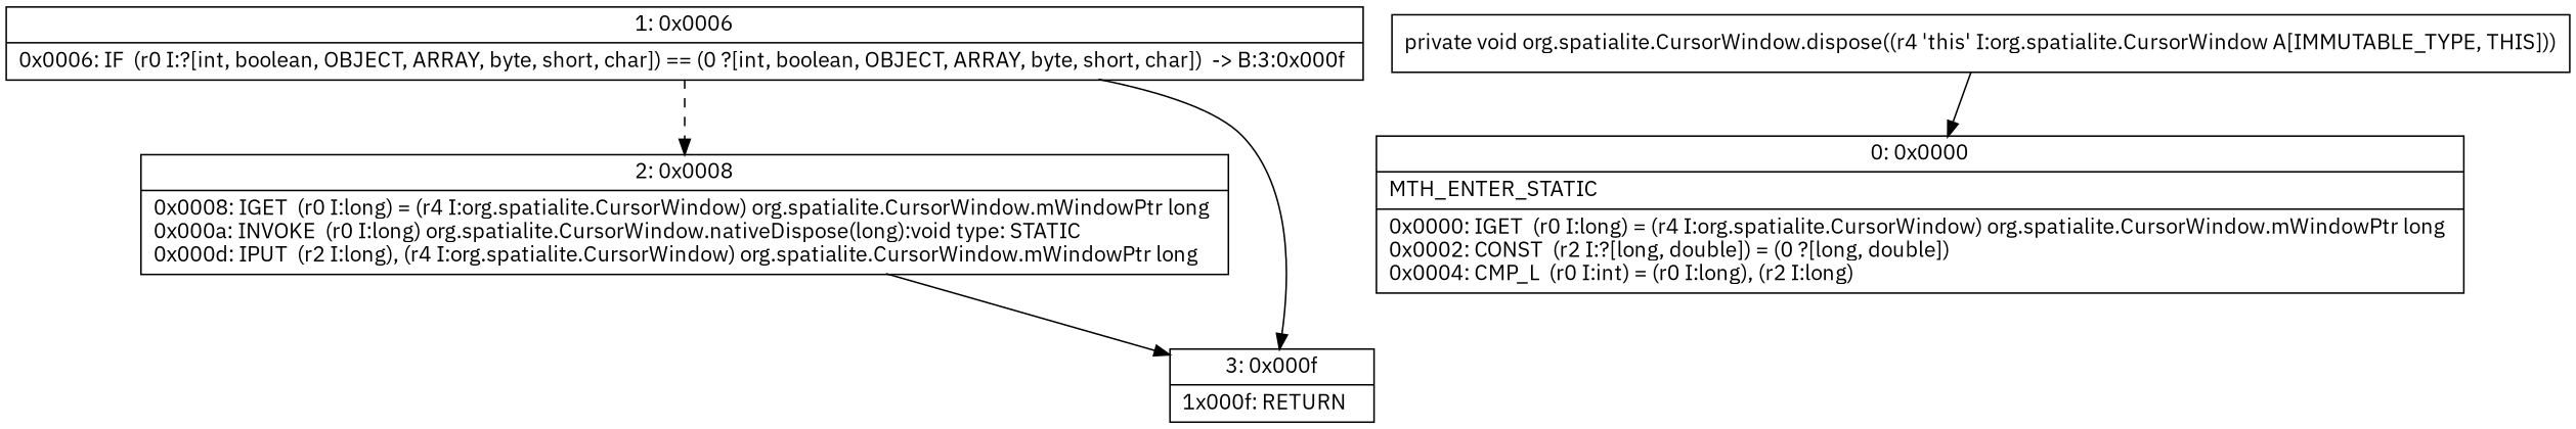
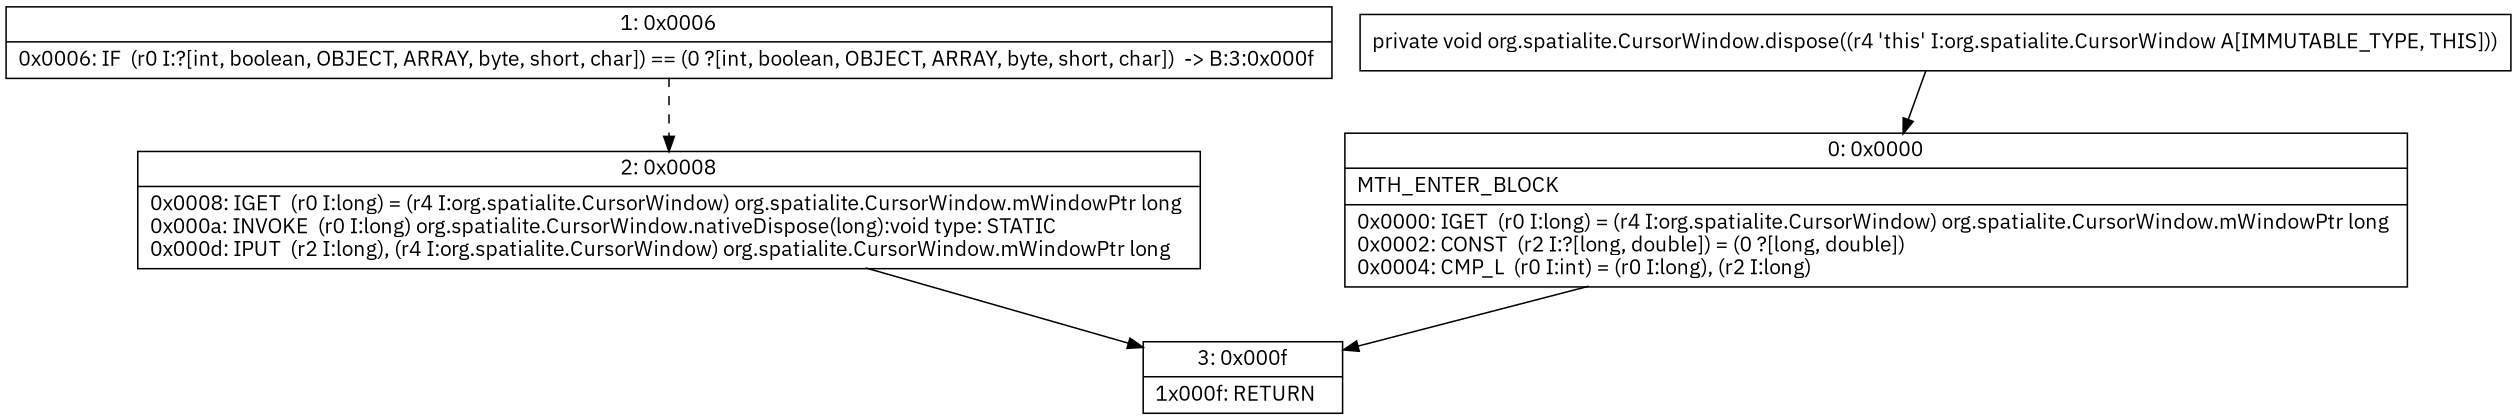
  digraph {
    fontname="IBM Plex Sans"
    node [fontname="IBM Plex Sans" shape=record]
    edge [fontname="IBM Plex Sans"]
-   n1 [label="{0\:\ 0x0000|MTH_ENTER_STATIC\l|0x0000: IGET  (r0 I:long) = (r4 I:org.spatialite.CursorWindow) org.spatialite.CursorWindow.mWindowPtr long \l0x0002: CONST  (r2 I:?[long, double]) = (0 ?[long, double]) \l0x0004: CMP_L  (r0 I:int) = (r0 I:long), (r2 I:long) \l}"]
+   n1 [label="{0\:\ 0x0000|MTH_ENTER_BLOCK\l|0x0000: IGET  (r0 I:long) = (r4 I:org.spatialite.CursorWindow) org.spatialite.CursorWindow.mWindowPtr long \l0x0002: CONST  (r2 I:?[long, double]) = (0 ?[long, double]) \l0x0004: CMP_L  (r0 I:int) = (r0 I:long), (r2 I:long) \l}"]
    n2 [label="{1\:\ 0x0006|0x0006: IF  (r0 I:?[int, boolean, OBJECT, ARRAY, byte, short, char]) == (0 ?[int, boolean, OBJECT, ARRAY, byte, short, char])  \-\> B:3:0x000f \l}"]
    n3 [label="{2\:\ 0x0008|0x0008: IGET  (r0 I:long) = (r4 I:org.spatialite.CursorWindow) org.spatialite.CursorWindow.mWindowPtr long \l0x000a: INVOKE  (r0 I:long) org.spatialite.CursorWindow.nativeDispose(long):void type: STATIC \l0x000d: IPUT  (r2 I:long), (r4 I:org.spatialite.CursorWindow) org.spatialite.CursorWindow.mWindowPtr long \l}"]
    n4 [label="{3\:\ 0x000f|1x000f: RETURN   \l}"]
    n5 [label="{private void org.spatialite.CursorWindow.dispose((r4 'this' I:org.spatialite.CursorWindow A[IMMUTABLE_TYPE, THIS])) }"]
    n2 -> n3 [style=dashed]
-   n2 -> n4
+   n1 -> n4
    n3 -> n4
    n5 -> n1
  }
